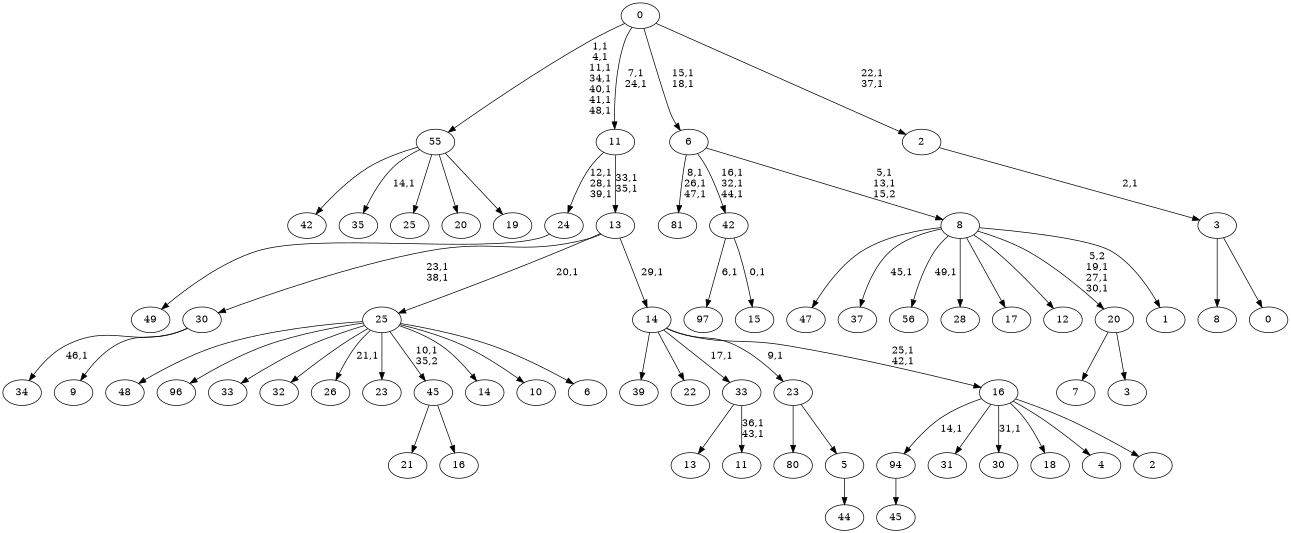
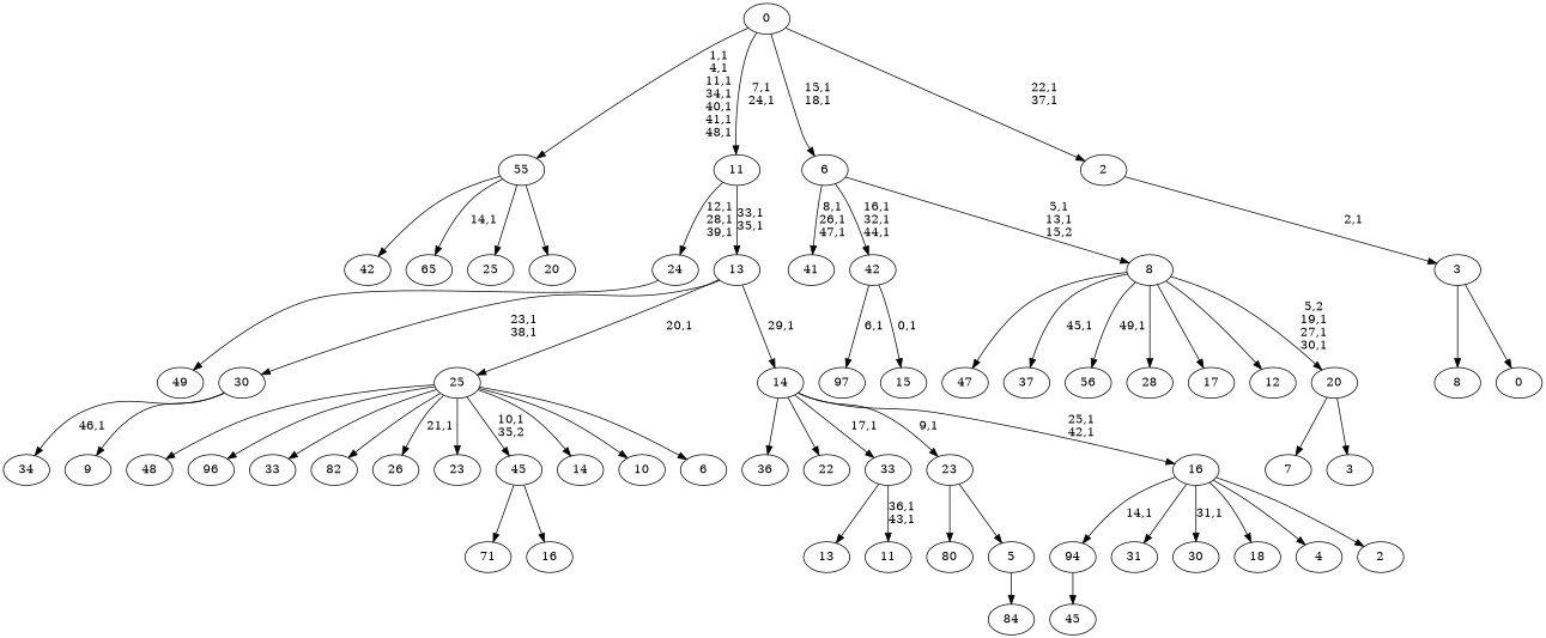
  digraph {
    n1 [label=49]
    n2 [label=48]
    n3 [label=47]
    n4 [label=96]
    n5 [label=45]
-   n6 [label=44]
+   n6 [label=84]
    94
    n8 [label=42]
-   n9 [label=81]
+   n9 [label=41]
    n10 [label=80]
-   n11 [label=39]
+   n11 [label=36]
    n12 [label=37]
    n13 [label=56]
-   n14 [label=35]
+   n14 [label=65]
    n15 [label=34]
    n16 [label=33]
-   n17 [label=32]
+   n17 [label=82]
    n18 [label=31]
    n19 [label=30]
    n20 [label=28]
    n21 [label=97]
    n22 [label=26]
    n23 [label=25]
    n24 [label=24]
    n25 [label=23]
    n26 [label=22]
-   n27 [label=21]
+   n27 [label=71]
    n28 [label=20]
-   n29 [label=19]
    55
    n31 [label=18]
    n32 [label=17]
    n33 [label=16]
    45
    n35 [label=15]
    42
    n37 [label=14]
    n38 [label=13]
    n39 [label=12]
    n40 [label=11]
    33
    n42 [label=10]
    n43 [label=9]
    30
    n45 [label=8]
    n46 [label=7]
    n47 [label=6]
    25
    n49 [label=5]
    23
    n51 [label=4]
    n52 [label=3]
    20
    n54 [label=2]
    16
    14
    13
    11
-   n59 [label=1]
    8
    6
    n62 [label=0]
    3
    2
    0
    94 -> n5
    n24 -> n1
    55 -> n8
    55 -> n14 [label="14,1"]
    55 -> n23
    55 -> n28
-   55 -> n29
    45 -> n27
    45 -> n33
    42 -> n21 [label="6,1"]
    42 -> n35 [label="0,1"]
    33 -> n38
    33 -> n40 [label="36,1\n43,1"]
    30 -> n15 [label="46,1"]
    30 -> n43
    25 -> n2
    25 -> n4
    25 -> n16
    25 -> n17
    25 -> n22 [label="21,1"]
    25 -> n25
    25 -> 45 [label="10,1\n35,2"]
    25 -> n37
    25 -> n42
    25 -> n47
    n49 -> n6
    23 -> n10
    23 -> n49
    20 -> n46
    20 -> n52
    16 -> 94 [label="14,1"]
    16 -> n18
    16 -> n19 [label="31,1"]
    16 -> n31
    16 -> n51
    16 -> n54
    14 -> n11
    14 -> n26
    14 -> 33 [label="17,1"]
    14 -> 23 [label="9,1"]
    14 -> 16 [label="25,1\n42,1"]
    13 -> 30 [label="23,1\n38,1"]
    13 -> 25 [label="20,1"]
    13 -> 14 [label="29,1"]
    11 -> n24 [label="12,1\n28,1\n39,1"]
    11 -> 13 [label="33,1\n35,1"]
    8 -> n3
    8 -> n12 [label="45,1"]
    8 -> n13 [label="49,1"]
    8 -> n20
    8 -> n32
    8 -> n39
    8 -> 20 [label="5,2\n19,1\n27,1\n30,1"]
-   8 -> n59
    6 -> n9 [label="8,1\n26,1\n47,1"]
    6 -> 42 [label="16,1\n32,1\n44,1"]
    6 -> 8 [label="5,1\n13,1\n15,2"]
    3 -> n45
    3 -> n62
    2 -> 3 [label="2,1"]
    0 -> 55 [label="1,1\n4,1\n11,1\n34,1\n40,1\n41,1\n48,1"]
    0 -> 11 [label="7,1\n24,1"]
    0 -> 6 [label="15,1\n18,1"]
    0 -> 2 [label="22,1\n37,1"]
  }
